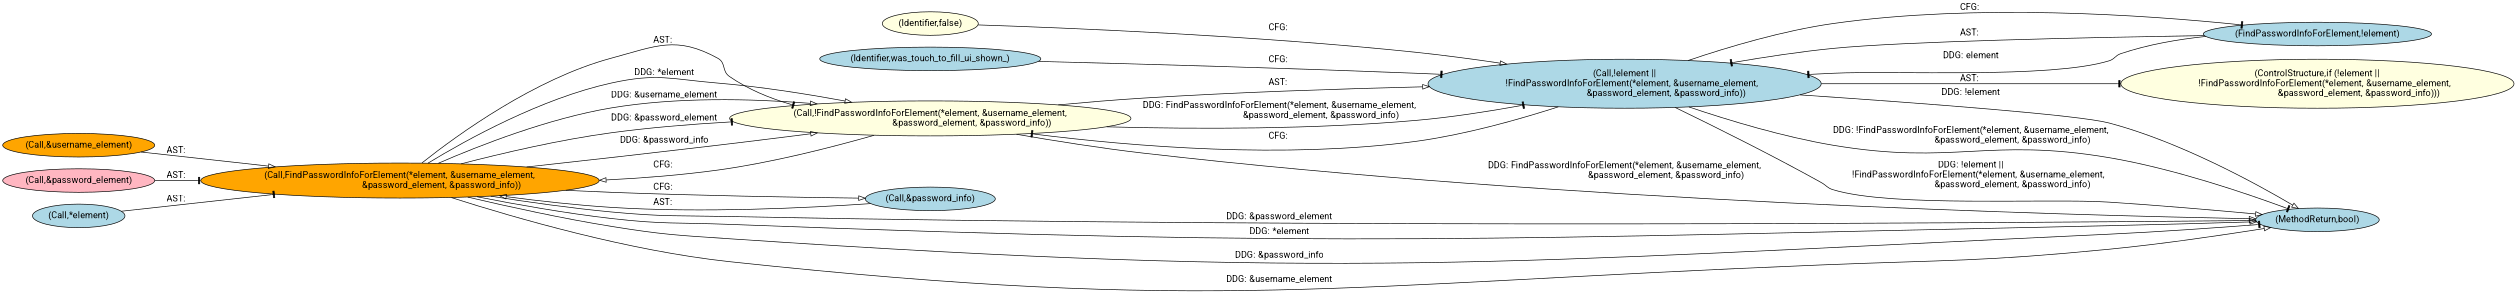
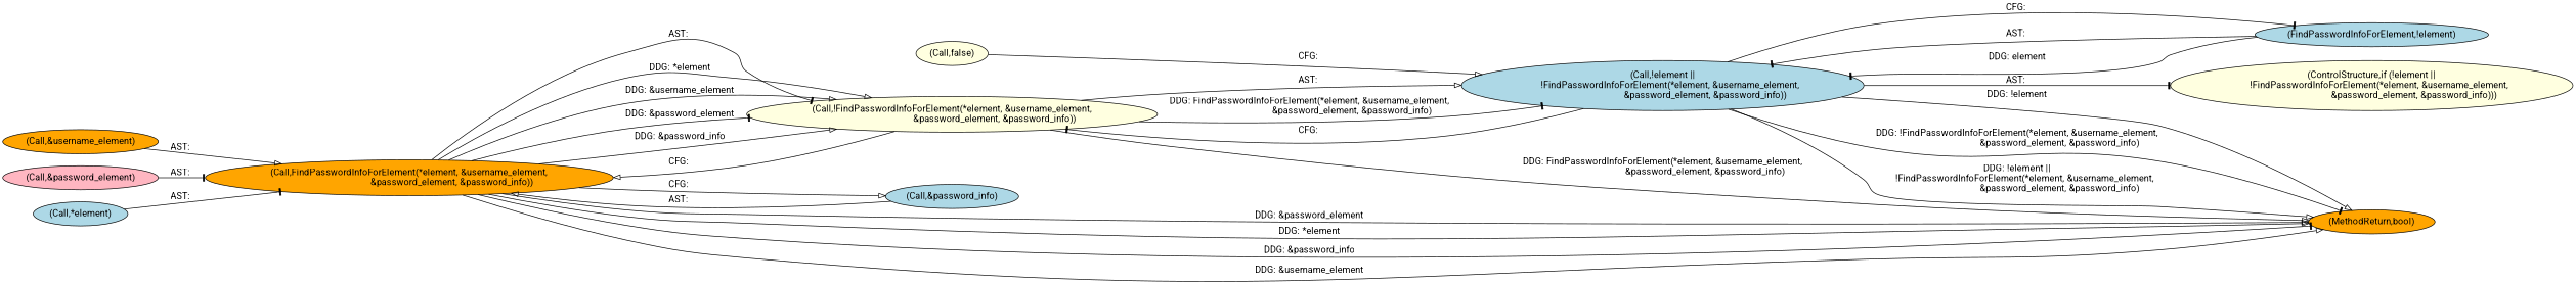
  digraph {
    fontname=Roboto
    rankdir=LR
    node [fillcolor=lightblue fontname=Roboto style=filled]
    edge [arrowhead=onormal fontname=Roboto]
    n1 [fillcolor=orange label="(Call,FindPasswordInfoForElement(*element, &username_element,\n                                  &password_element, &password_info))"]
    n2 [fillcolor=lightyellow label="(Call,!FindPasswordInfoForElement(*element, &username_element,\n                                  &password_element, &password_info))"]
    n3 [label="(Call,&password_info)"]
-   n4 [label="(MethodReturn,bool)"]
+   n4 [fillcolor=orange label="(MethodReturn,bool)"]
    n5 [label="(Call,!element ||\n      !FindPasswordInfoForElement(*element, &username_element,\n                                  &password_element, &password_info))"]
    n6 [label="(FindPasswordInfoForElement,!element)"]
    n7 [fillcolor=lightyellow label="(ControlStructure,if (!element ||\n      !FindPasswordInfoForElement(*element, &username_element,\n                                  &password_element, &password_info)))"]
    n8 [fillcolor=orange label="(Call,&username_element)"]
    n9 [fillcolor=lightpink label="(Call,&password_element)"]
    n10 [label="(Call,*element)"]
-   n11 [fillcolor=lightyellow label="(Identifier,false)"]
-   n12 [label="(Identifier,was_touch_to_fill_ui_shown_)"]
+   n11 [fillcolor=lightyellow label="(Call,false)"]
    n1 -> n2 [arrowhead=tee label="AST: "]
    n1 -> n2 [label="DDG: *element"]
    n1 -> n2 [label="DDG: &username_element"]
    n1 -> n2 [arrowhead=tee label="DDG: &password_element"]
    n1 -> n2 [label="DDG: &password_info"]
    n1 -> n3 [label="CFG: "]
    n1 -> n4 [label="DDG: &password_element"]
    n1 -> n4 [label="DDG: *element"]
    n1 -> n4 [arrowhead=tee label="DDG: &password_info"]
    n1 -> n4 [label="DDG: &username_element"]
    n2 -> n1 [label="CFG: "]
    n2 -> n4 [label="DDG: FindPasswordInfoForElement(*element, &username_element,\n                                  &password_element, &password_info)"]
    n2 -> n5 [label="AST: "]
    n2 -> n5 [arrowhead=tee label="DDG: FindPasswordInfoForElement(*element, &username_element,\n                                  &password_element, &password_info)"]
    n3 -> n1 [label="AST: "]
    n5 -> n2 [arrowhead=tee label="CFG: "]
    n5 -> n4 [label="DDG: !element"]
    n5 -> n4 [arrowhead=tee label="DDG: !FindPasswordInfoForElement(*element, &username_element,\n                                  &password_element, &password_info)"]
    n5 -> n4 [label="DDG: !element ||\n      !FindPasswordInfoForElement(*element, &username_element,\n                                  &password_element, &password_info)"]
    n5 -> n6 [arrowhead=tee label="CFG: "]
    n5 -> n7 [arrowhead=tee label="AST: "]
    n6 -> n5 [arrowhead=tee label="AST: "]
    n6 -> n5 [arrowhead=tee label="DDG: element"]
    n8 -> n1 [label="AST: "]
    n9 -> n1 [arrowhead=tee label="AST: "]
    n10 -> n1 [arrowhead=tee label="AST: "]
    n11 -> n5 [label="CFG: "]
-   n12 -> n5 [arrowhead=tee label="CFG: "]
  }
